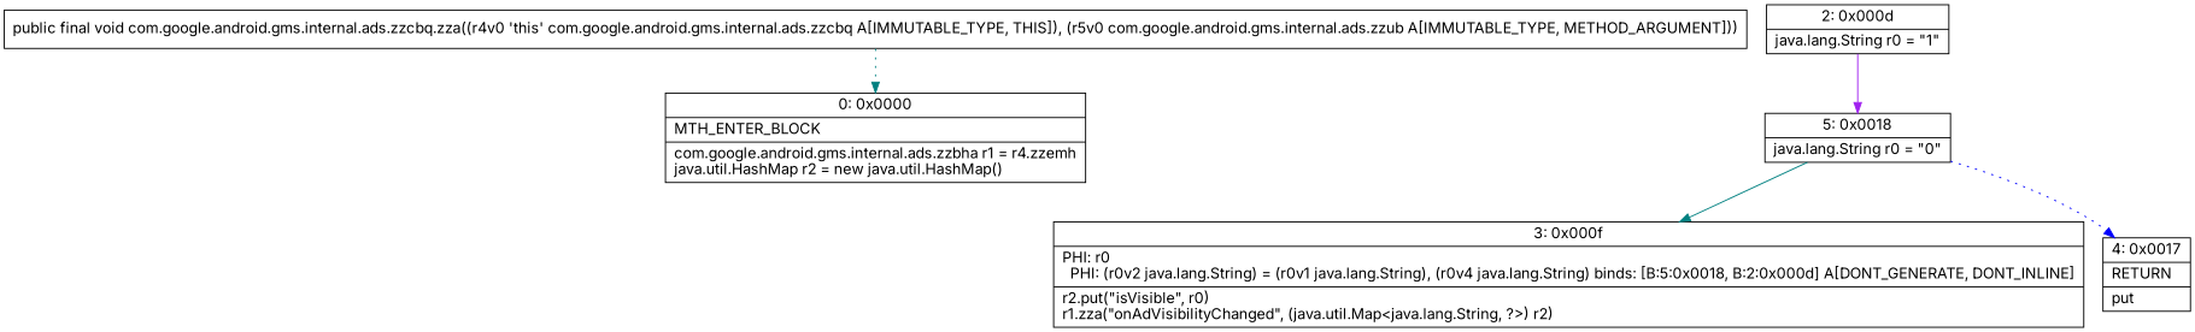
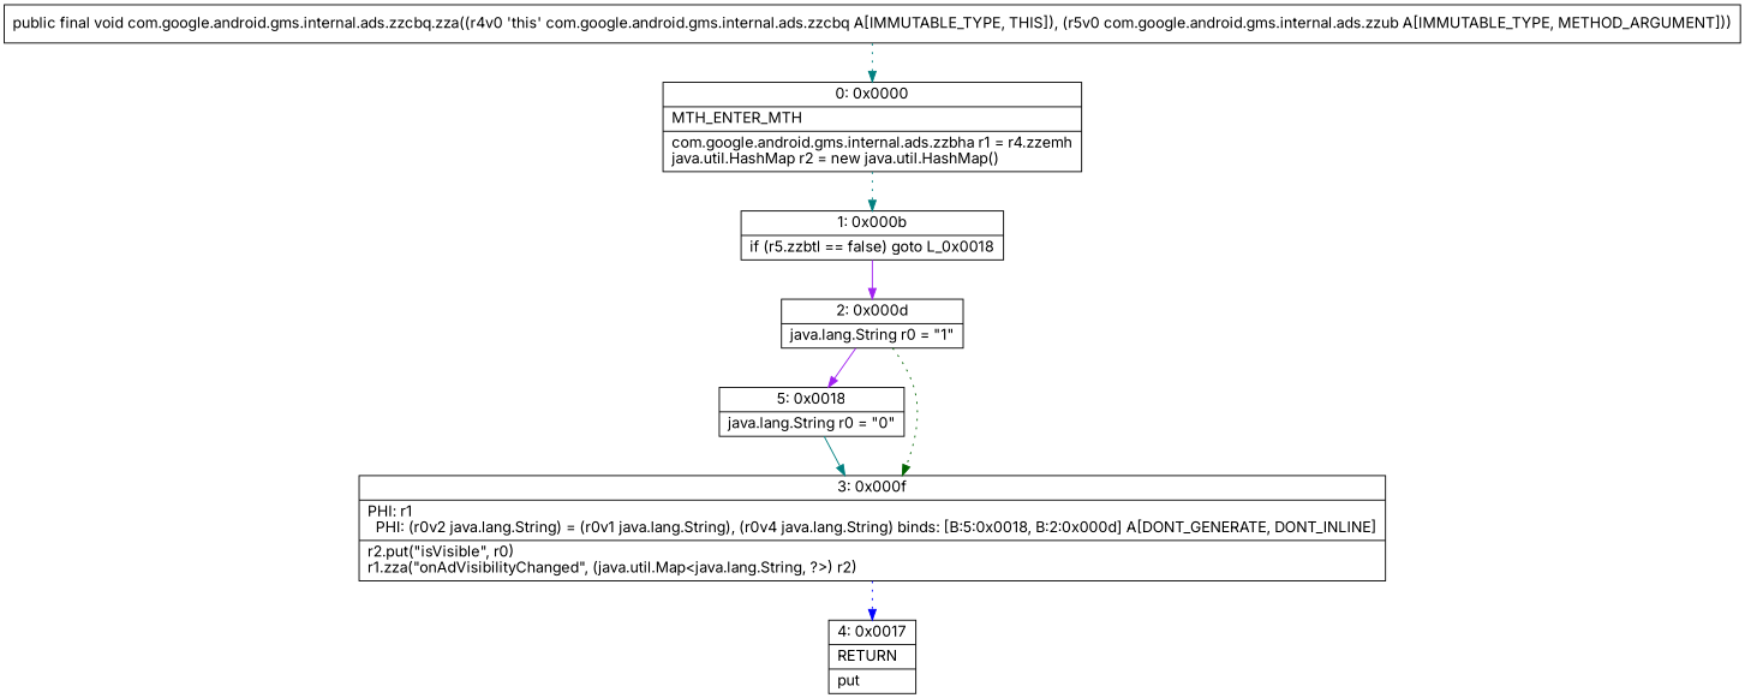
  digraph {
    fontname=Inter
    node [fontname=Inter shape=record]
    edge [color=teal fontname=Inter style=dotted]
-   n1 [label="{0\:\ 0x0000|MTH_ENTER_BLOCK\l|com.google.android.gms.internal.ads.zzbha r1 = r4.zzemh\ljava.util.HashMap r2 = new java.util.HashMap()\l}"]
+   n1 [label="{0\:\ 0x0000|MTH_ENTER_MTH\l|com.google.android.gms.internal.ads.zzbha r1 = r4.zzemh\ljava.util.HashMap r2 = new java.util.HashMap()\l}"]
+   n2 [label="{1\:\ 0x000b|if (r5.zzbtl == false) goto L_0x0018\l}"]
    n3 [label="{2\:\ 0x000d|java.lang.String r0 = \"1\"\l}"]
    n4 [label="{5\:\ 0x0018|java.lang.String r0 = \"0\"\l}"]
-   n5 [label="{3\:\ 0x000f|PHI: r0 \l  PHI: (r0v2 java.lang.String) = (r0v1 java.lang.String), (r0v4 java.lang.String) binds: [B:5:0x0018, B:2:0x000d] A[DONT_GENERATE, DONT_INLINE]\l|r2.put(\"isVisible\", r0)\lr1.zza(\"onAdVisibilityChanged\", (java.util.Map\<java.lang.String, ?\>) r2)\l}"]
+   n5 [label="{3\:\ 0x000f|PHI: r1 \l  PHI: (r0v2 java.lang.String) = (r0v1 java.lang.String), (r0v4 java.lang.String) binds: [B:5:0x0018, B:2:0x000d] A[DONT_GENERATE, DONT_INLINE]\l|r2.put(\"isVisible\", r0)\lr1.zza(\"onAdVisibilityChanged\", (java.util.Map\<java.lang.String, ?\>) r2)\l}"]
    n6 [label="{4\:\ 0x0017|RETURN\l|put\l}"]
    n7 [label="{public final void com.google.android.gms.internal.ads.zzcbq.zza((r4v0 'this' com.google.android.gms.internal.ads.zzcbq A[IMMUTABLE_TYPE, THIS]), (r5v0 com.google.android.gms.internal.ads.zzub A[IMMUTABLE_TYPE, METHOD_ARGUMENT])) }"]
+   n1 -> n2
+   n2 -> n3 [color=purple style=solid]
    n3 -> n4 [color=purple style=solid]
+   n3 -> n5 [color=darkgreen]
    n4 -> n5 [style=solid]
-   n4 -> n6 [color=blue]
+   n5 -> n6 [color=blue]
    n7 -> n1
  }
